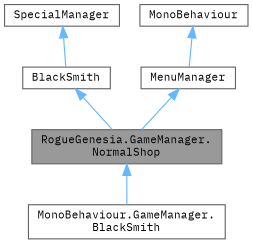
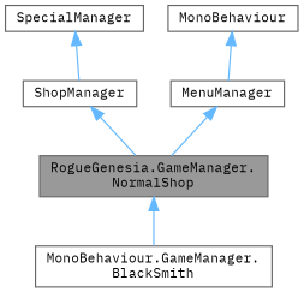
  digraph {
    fontname="IBM Plex Mono"
    node [color=gray40 fillcolor=white fontname="IBM Plex Mono" fontsize=10 shape=box style=filled]
    edge [color=steelblue1 dir=back fontname="IBM Plex Mono" fontsize=10 labelfontname=Helvetica labelfontsize=10 style=solid]
    n1 [fillcolor=grey60 fontcolor=black height=0.2 label="RogueGenesia.GameManager.\lNormalShop" width=0.4]
    n2 [height=0.2 label="MonoBehaviour.GameManager.\lBlackSmith" width=0.4]
-   n3 [height=0.2 label=BlackSmith width=0.4]
+   n3 [height=0.2 label=ShopManager width=0.4]
    n4 [height=0.2 label=SpecialManager width=0.4]
    n5 [height=0.2 label=MenuManager width=0.4]
    n6 [height=0.2 label=MonoBehaviour width=0.4]
    n1 -> n2
    n3 -> n1
    n4 -> n3
    n5 -> n1
    n6 -> n5
  }
